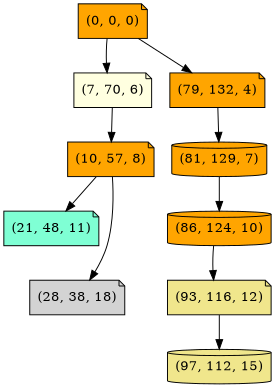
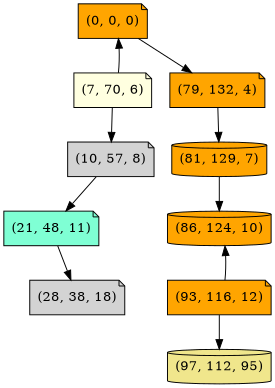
  digraph {
    node [fillcolor=orange shape=note style=filled]
    "(0, 0, 0)"
    n2 [fillcolor=lightyellow label="(7, 70, 6)"]
    n3 [label="(79, 132, 4)"]
-   "(10, 57, 8)"
+   "(10, 57, 8)" [fillcolor=lightgrey]
    "(81, 129, 7)" [shape=cylinder]
    "(21, 48, 11)" [fillcolor=aquamarine]
    "(28, 38, 18)" [fillcolor=lightgrey]
    "(86, 124, 10)" [shape=cylinder]
-   "(93, 116, 12)" [fillcolor=khaki]
-   "(97, 112, 15)" [fillcolor=khaki shape=cylinder]
-   "(0, 0, 0)" -> n2
+   "(93, 116, 12)"
+   "(97, 112, 15)" [fillcolor=khaki shape=cylinder label="(97, 112, 95)"]
+   n2 -> "(0, 0, 0)"
    "(0, 0, 0)" -> n3
    n2 -> "(10, 57, 8)"
    n3 -> "(81, 129, 7)"
    "(10, 57, 8)" -> "(21, 48, 11)"
    "(81, 129, 7)" -> "(86, 124, 10)"
-   "(10, 57, 8)" -> "(28, 38, 18)"
-   "(86, 124, 10)" -> "(93, 116, 12)"
+   "(21, 48, 11)" -> "(28, 38, 18)"
+   "(93, 116, 12)" -> "(86, 124, 10)"
    "(93, 116, 12)" -> "(97, 112, 15)"
  }
